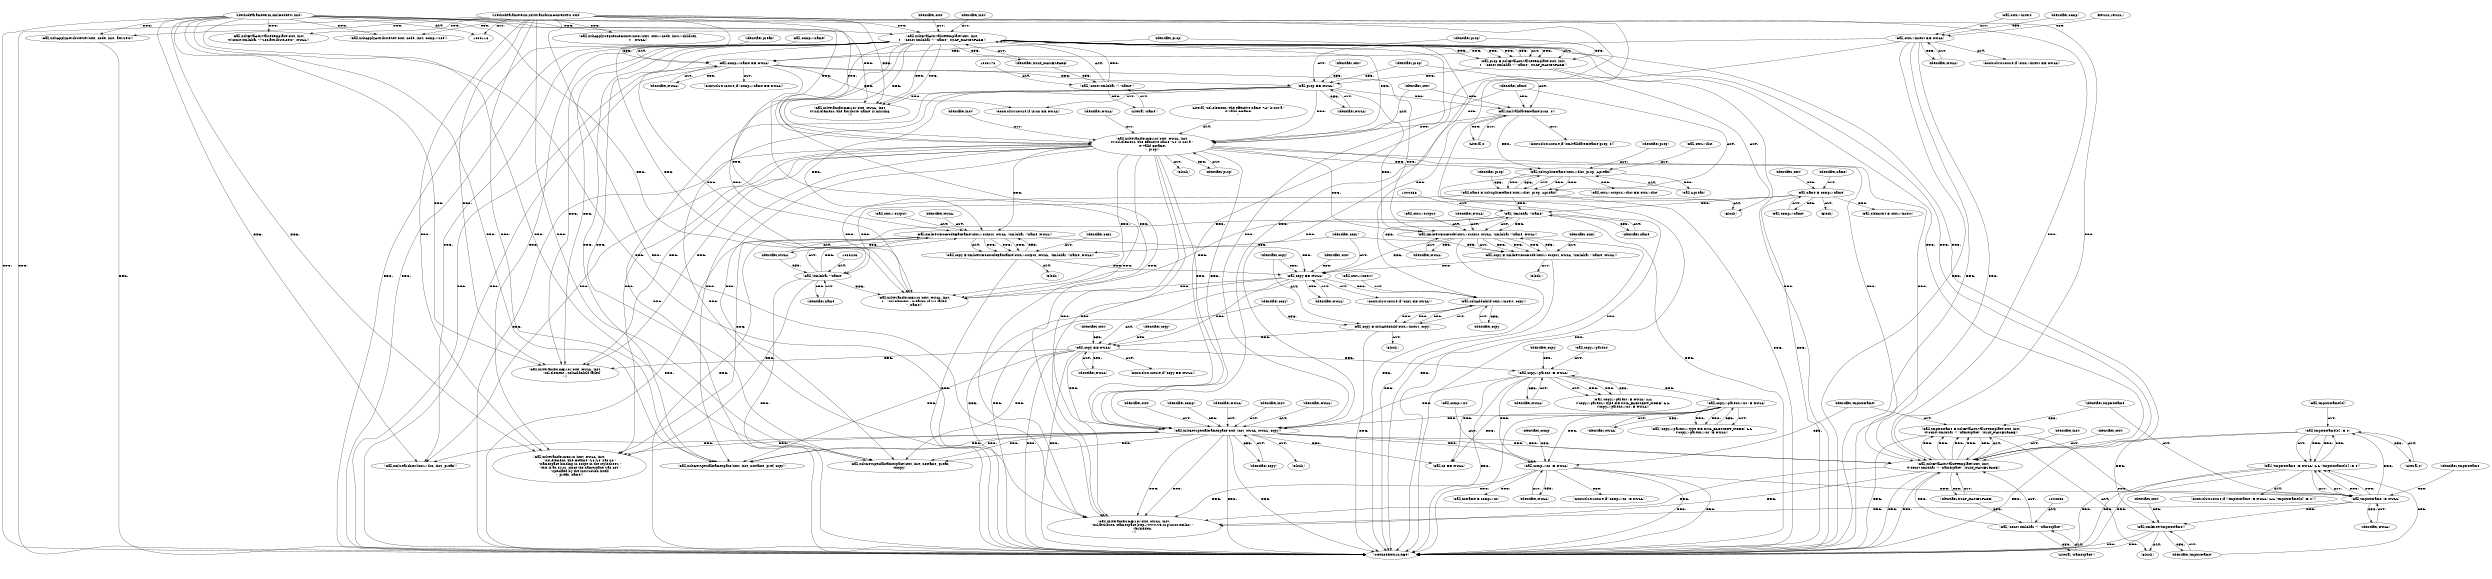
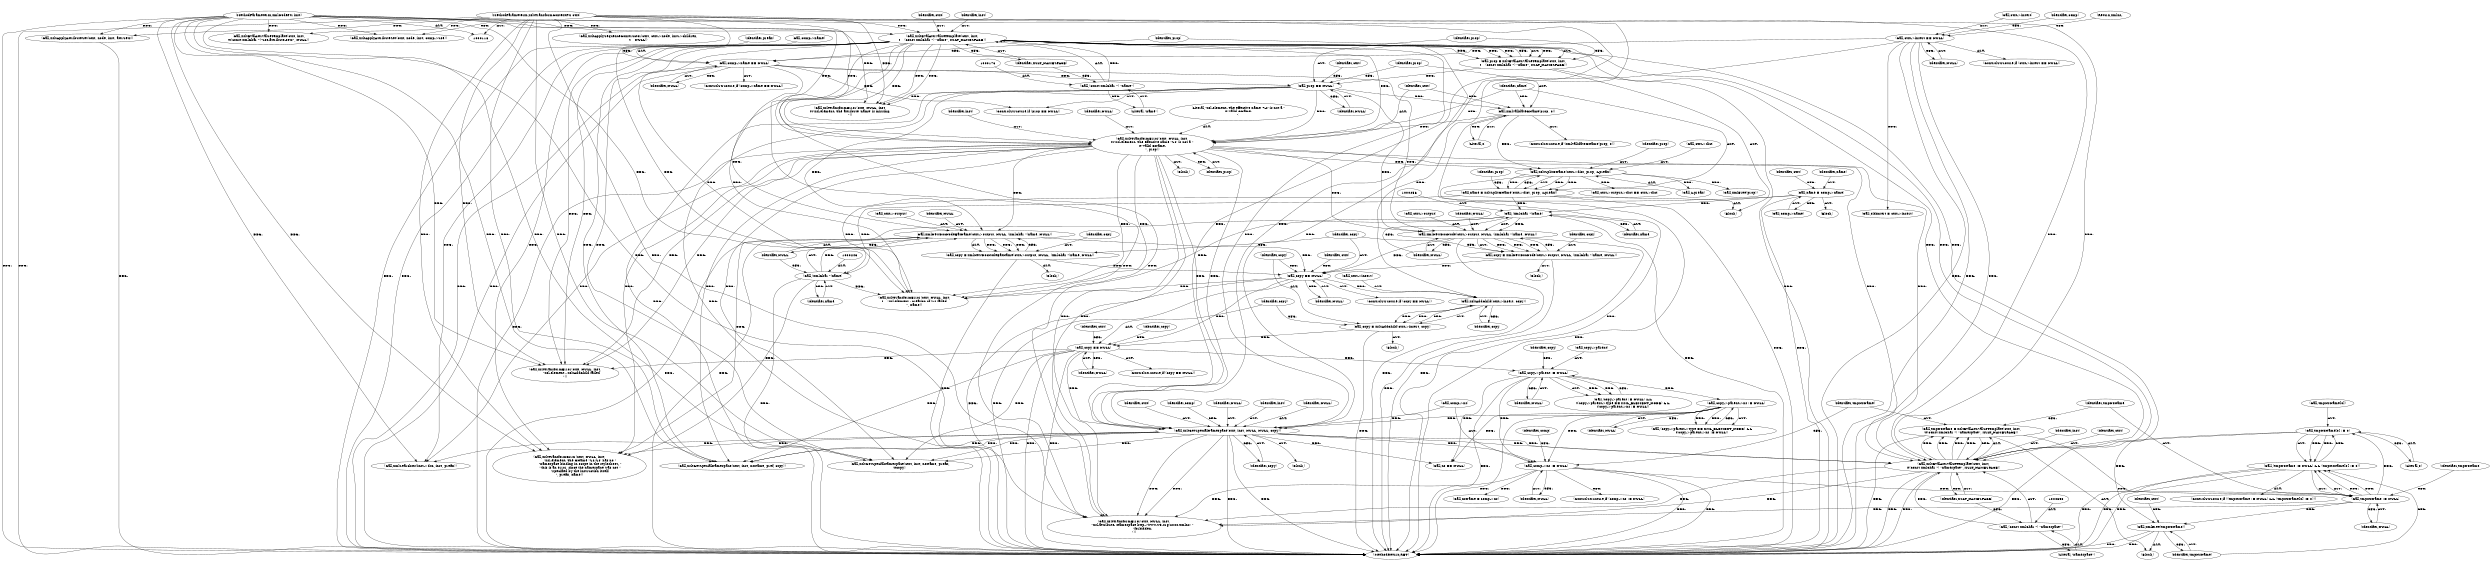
  digraph {
    n1 [label="(Call,tmpNsName[0] != 0)"]
    n2 [label="(Call,(tmpNsName != NULL) && (tmpNsName[0] != 0))"]
    n3 [label="(Call,xmlFree(tmpNsName))"]
    n4 [label="(Literal,0)"]
    n5 [label="(MethodReturn,RET)"]
    n6 [label="(Call,tmpNsName != NULL)"]
    n7 [label="(ControlStructure,if ((tmpNsName != NULL) && (tmpNsName[0] != 0)))"]
    n8 [label="(Block,)"]
    n9 [label="(Identifier,tmpNsName)"]
    n10 [label="(Identifier,NULL)"]
    n11 [label="(Call,xsltTransformError(ctxt, NULL, inst,\n                \"xsl:attribute: Namespace http://www.w3.org/2000/xmlns/ \"\n                \"forbidden.\n\"))"]
    n12 [label="(Call,tmpNsName = xsltEvalAttrValueTemplate(ctxt, inst,\n\t\t(const xmlChar *) \"namespace\", XSLT_NAMESPACE))"]
    n13 [label="(Call,xsltEvalAttrValueTemplate(ctxt, inst,\n\t\t(const xmlChar *) \"namespace\", XSLT_NAMESPACE))"]
    n14 [label="(Identifier,XSLT_NAMESPACE)"]
    n15 [label="(Call,(const xmlChar *) \"namespace\")"]
    n16 [label="(Call,xsltEvalAttrValueTemplate(ctxt, inst,\n\t    (const xmlChar *) \"name\", XSLT_NAMESPACE))"]
    n17 [label="(Call,xsltTransformError(ctxt, NULL, inst,\n\t\t\"xsl:element: The effective name '%s' is not a \"\n\t\t\"valid QName.\n\", prop))"]
    n18 [label="(Call,prop = xsltEvalAttrValueTemplate(ctxt, inst,\n\t    (const xmlChar *) \"name\", XSLT_NAMESPACE))"]
    n19 [label="(Call,xsltGetSpecialNamespace(ctxt, inst, NULL, NULL, copy))"]
    n20 [label="(Call,xsltGetSpecialNamespace(ctxt, inst, nsName, pref, copy))"]
    n21 [label="(Identifier,XSLT_NAMESPACE)"]
    n22 [label="(Call,xsltTransformError(ctxt, NULL, inst,\n                    \"xsl:element: The QName '%s:%s' has no \"\n                    \"namespace binding in scope in the stylesheet; \"\n                    \"this is an error, since the namespace was not \"\n                    \"specified by the instruction itself.\n\", prefix, name))"]
    n23 [label="(Call,xsltTransformError(ctxt, NULL, inst,\n\t\t\"xsl:element: The attribute 'name' is missing.\n\"))"]
    n24 [label="(Call,xsltTransformError(ctxt, NULL, inst,\n\t    \"xsl:element : creation of %s failed\n\", name))"]
    n25 [label="(Call,xsltTransformError(ctxt, NULL, inst,\n            \"xsl:element : xsltAddChild failed\n\"))"]
    n26 [label="(Call,xsltGetSpecialNamespace(ctxt, inst, nsName, prefix,\n\t\tcopy))"]
    n27 [label="(Call,xmlSearchNs(inst->doc, inst, prefix))"]
    n28 [label="(Call,xmlNewDocNodeEatName(ctxt->output, NULL, (xmlChar *)name, NULL))"]
    n29 [label="(Call,xsltSplitQName(ctxt->dict, prop, &prefix))"]
    n30 [label="(Call,xmlNewDocNode(ctxt->output, NULL, (xmlChar *)name, NULL))"]
    n31 [label="(Block,)"]
    n32 [label="(Identifier,prop)"]
    n33 [label="(Call,prop == NULL)"]
    n34 [label="(Block,)"]
    n35 [label="(Call,comp->ns != NULL)"]
    n36 [label="(Block,)"]
    n37 [label="(Identifier,copy)"]
    n38 [label="(Call,ns == NULL)"]
    n39 [label="(Call,(const xmlChar *) \"name\")"]
    n40 [label="(MethodParameterIn,xsltTransformContextPtr ctxt)"]
    n41 [label="(Call,xsltEvalAttrValueTemplate(ctxt, inst,\n\t\t(const xmlChar *)\"use-attribute-sets\", NULL))"]
    n42 [label="(Call,xsltApplyAttributeSet(ctxt, node, inst, comp->use))"]
    n43 [label="(Call,xsltApplyAttributeSet(ctxt, node, inst, attrSets))"]
    n44 [label="(Call,xsltApplySequenceConstructor(ctxt, ctxt->node, inst->children,\n\t    NULL))"]
    1000118
    n46 [label="(MethodParameterIn,xmlNodePtr inst)"]
    n47 [label="(Literal,\"name\")"]
    n48 [label="(Call,copy == NULL)"]
    n49 [label="(Call,copy = xmlNewDocNodeEatName(ctxt->output, NULL, (xmlChar *)name, NULL))"]
    n50 [label="(Identifier,NULL)"]
    n51 [label="(Call,name = xsltSplitQName(ctxt->dict, prop, &prefix))"]
    n52 [label="(Call,ctxt->output->dict == ctxt->dict)"]
    n53 [label="(Call,&prefix)"]
+   n54 [label="(Call,xmlFree(prop))"]
    n55 [label="(Call,copy = xmlNewDocNode(ctxt->output, NULL, (xmlChar *)name, NULL))"]
    n56 [label="(Identifier,NULL)"]
    n57 [label="(Call,xmlValidateQName(prop, 0))"]
    n58 [label="(Identifier,NULL)"]
    n59 [label="(ControlStructure,if (prop == NULL))"]
    n60 [label="(Literal,0)"]
    n61 [label="(ControlStructure,if (xmlValidateQName(prop, 0)))"]
    n62 [label="(Call,comp->name == NULL)"]
    n63 [label="(Identifier,NULL)"]
    n64 [label="(ControlStructure,if (comp->name == NULL))"]
    n65 [label="(Call,name = comp->name)"]
    n66 [label="(Call,(xmlChar *)name)"]
    n67 [label="(Call,(xmlChar *)name)"]
    n68 [label="(Call,comp->name)"]
    n69 [label="(Block,)"]
    n70 [label="(Call,ctxt->insert == NULL)"]
    n71 [label="(Call,xsltAddChild(ctxt->insert, copy))"]
    n72 [label="(Identifier,NULL)"]
    n73 [label="(ControlStructure,if (ctxt->insert == NULL))"]
    n74 [label="(Call,oldInsert = ctxt->insert)"]
    n75 [label="(Call,copy = xsltAddChild(ctxt->insert, copy))"]
    n76 [label="(Identifier,copy)"]
    n77 [label="(ControlStructure,if (comp->ns != NULL))"]
    n78 [label="(Call,nsName = comp->ns)"]
    n79 [label="(Identifier,NULL)"]
    n80 [label="(Call,copy->parent != NULL)"]
    n81 [label="(Call,copy->parent->ns != NULL)"]
    n82 [label="(Identifier,NULL)"]
    n83 [label="(Call,(copy->parent != NULL) &&\n\t(copy->parent->type == XML_ELEMENT_NODE) &&\n\t(copy->parent->ns != NULL))"]
    n84 [label="(Identifier,NULL)"]
    n85 [label="(Call,(copy->parent->type == XML_ELEMENT_NODE) &&\n\t(copy->parent->ns != NULL))"]
    n86 [label="(Call,copy == NULL)"]
    n87 [label="(Identifier,NULL)"]
    n88 [label="(ControlStructure,if (copy == NULL))"]
    n89 [label="(Block,)"]
    n90 [label="(Identifier,NULL)"]
    n91 [label="(ControlStructure,if (copy == NULL))"]
    n92 [label="(Block,)"]
    n93 [label="(Identifier,name)"]
    n94 [label="(Identifier,name)"]
    n95 [label="(Block,)"]
    n96 [label="(Literal,\"namespace\")"]
    n97 [label="(Call,ctxt->dict)"]
    n98 [label="(Call,ctxt->output)"]
    n99 [label="(Identifier,ctxt)"]
    n100 [label="(Identifier,ctxt)"]
    n101 [label="(Identifier,inst)"]
    n102 [label="(Identifier,inst)"]
    n103 [label="(Identifier,prefix)"]
    n104 [label="(Identifier,copy)"]
    n105 [label="(Identifier,prop)"]
    n106 [label="(Identifier,comp)"]
    n107 [label="(Identifier,NULL)"]
    n108 [label="(Call,comp->name)"]
    n109 [label="(Identifier,prop)"]
    n110 [label="(Call,tmpNsName[0])"]
-   n111 [label="(Return,return;)"]
+   n111 [label="(Return,xmlns;)"]
    n112 [label="(Call,ctxt->insert)"]
    n113 [label="(Call,comp->ns)"]
    n114 [label="(Identifier,tmpNsName)"]
    n115 [label="(Identifier,name)"]
    n116 [label="(Identifier,inst)"]
    n117 [label="(Identifier,ctxt)"]
    n118 [label="(Identifier,comp)"]
    n119 [label="(Identifier,ctxt)"]
    n120 [label="(Identifier,prop)"]
    n121 [label="(Identifier,copy)"]
    n122 [label="(Identifier,ctxt)"]
    n123 [label="(Identifier,copy)"]
    n124 [label="(Identifier,tmpNsName)"]
    n125 [label="(Identifier,comp)"]
    n126 [label="(Call,ctxt->insert)"]
    n127 [label="(Identifier,prop)"]
    n128 [label="(Call,ctxt->output)"]
    n129 [label="(Identifier,copy)"]
    n130 [label="(Identifier,NULL)"]
    n131 [label="(Identifier,copy)"]
    n132 [label="(Identifier,tmpNsName)"]
    n133 [label="(Identifier,copy)"]
    n134 [label="(Call,copy->parent)"]
    n135 [label="(Identifier,copy)"]
    n136 [label="(Identifier,NULL)"]
    n137 [label="(Identifier,ctxt)"]
    n138 [label="(Identifier,prop)"]
    n139 [label="(Identifier,NULL)"]
    n140 [label="(Identifier,ctxt)"]
    n141 [label="(Identifier,name)"]
    n142 [label="(Literal,\"xsl:element: The effective name '%s' is not a \"\n\t\t\"valid QName.\n\")"]
    n143 [label="(Identifier,ctxt)"]
    n144 [label="(Identifier,inst)"]
    n145 [label="(Identifier,NULL)"]
    n146 [label="(Identifier,ctxt)"]
    1000176
    1000243
    1000256
    1000353
    n1 -> n2 [label="AST: "]
    n1 -> n2 [label="DDG: "]
    n1 -> n2 [label="DDG: "]
    n1 -> n3 [label="DDG: "]
    n1 -> n4 [label="CFG: "]
    n1 -> n5 [label="DDG: "]
    n2 -> n1 [label="CFG: "]
    n2 -> n5 [label="DDG: "]
    n2 -> n5 [label="DDG: "]
    n2 -> n5 [label="DDG: "]
    n2 -> n6 [label="AST: "]
    n2 -> n7 [label="AST: "]
    n3 -> n5 [label="DDG: "]
    n3 -> n5 [label="DDG: "]
    n3 -> n8 [label="AST: "]
    n3 -> n9 [label="CFG: "]
    n4 -> n1 [label="AST: "]
    n6 -> n1 [label="DDG: "]
    n6 -> n2 [label="AST: "]
    n6 -> n2 [label="DDG: "]
    n6 -> n2 [label="DDG: "]
    n6 -> n3 [label="DDG: "]
    n6 -> n10 [label="CFG: "]
    n6 -> n11 [label="DDG: "]
    n9 -> n2 [label="CFG: "]
    n9 -> n3 [label="AST: "]
    n10 -> n6 [label="AST: "]
    n12 -> n5 [label="DDG: "]
    n12 -> n6 [label="DDG: "]
    n12 -> n8 [label="AST: "]
    n12 -> n13 [label="CFG: "]
    n13 -> n5 [label="DDG: "]
    n13 -> n5 [label="DDG: "]
    n13 -> n11 [label="DDG: "]
    n13 -> n11 [label="DDG: "]
    n13 -> n12 [label="AST: "]
    n13 -> n12 [label="DDG: "]
    n13 -> n12 [label="DDG: "]
    n13 -> n12 [label="DDG: "]
    n13 -> n12 [label="DDG: "]
    n13 -> n14 [label="CFG: "]
    n14 -> n13 [label="AST: "]
    n14 -> n15 [label="CFG: "]
    n15 -> n13 [label="AST: "]
    n15 -> n13 [label="DDG: "]
    n15 -> n96 [label="CFG: "]
    n16 -> n5 [label="DDG: "]
    n16 -> n5 [label="DDG: "]
    n16 -> n11 [label="DDG: "]
    n16 -> n11 [label="DDG: "]
    n16 -> n13 [label="DDG: "]
    n16 -> n13 [label="DDG: "]
    n16 -> n13 [label="DDG: "]
    n16 -> n17 [label="DDG: "]
    n16 -> n17 [label="DDG: "]
    n16 -> n18 [label="AST: "]
    n16 -> n18 [label="DDG: "]
    n16 -> n18 [label="DDG: "]
    n16 -> n18 [label="DDG: "]
    n16 -> n18 [label="DDG: "]
    n16 -> n19 [label="DDG: "]
    n16 -> n19 [label="DDG: "]
    n16 -> n20 [label="DDG: "]
    n16 -> n21 [label="CFG: "]
    n16 -> n22 [label="DDG: "]
    n16 -> n23 [label="DDG: "]
    n16 -> n23 [label="DDG: "]
    n16 -> n24 [label="DDG: "]
    n16 -> n24 [label="DDG: "]
    n16 -> n25 [label="DDG: "]
    n16 -> n25 [label="DDG: "]
    n16 -> n26 [label="DDG: "]
    n16 -> n27 [label="DDG: "]
    n17 -> n5 [label="DDG: "]
    n17 -> n11 [label="DDG: "]
    n17 -> n11 [label="DDG: "]
    n17 -> n13 [label="DDG: "]
    n17 -> n13 [label="DDG: "]
    n17 -> n19 [label="DDG: "]
    n17 -> n19 [label="DDG: "]
    n17 -> n20 [label="DDG: "]
    n17 -> n22 [label="DDG: "]
    n17 -> n24 [label="DDG: "]
    n17 -> n24 [label="DDG: "]
    n17 -> n25 [label="DDG: "]
    n17 -> n25 [label="DDG: "]
    n17 -> n26 [label="DDG: "]
    n17 -> n27 [label="DDG: "]
    n17 -> n28 [label="DDG: "]
    n17 -> n29 [label="DDG: "]
    n17 -> n30 [label="DDG: "]
    n17 -> n31 [label="AST: "]
    n17 -> n32 [label="CFG: "]
    n18 -> n5 [label="DDG: "]
    n18 -> n16 [label="CFG: "]
    n18 -> n33 [label="DDG: "]
    n18 -> n34 [label="AST: "]
    n19 -> n5 [label="DDG: "]
    n19 -> n5 [label="DDG: "]
    n19 -> n11 [label="DDG: "]
    n19 -> n11 [label="DDG: "]
    n19 -> n13 [label="DDG: "]
    n19 -> n13 [label="DDG: "]
    n19 -> n20 [label="DDG: "]
    n19 -> n20 [label="DDG: "]
    n19 -> n22 [label="DDG: "]
    n19 -> n26 [label="DDG: "]
    n19 -> n26 [label="DDG: "]
    n19 -> n27 [label="DDG: "]
    n19 -> n35 [label="DDG: "]
    n19 -> n36 [label="AST: "]
    n19 -> n37 [label="CFG: "]
    n19 -> n38 [label="DDG: "]
    n21 -> n16 [label="AST: "]
    n21 -> n39 [label="CFG: "]
    n28 -> n5 [label="DDG: "]
    n28 -> n5 [label="DDG: "]
    n28 -> n48 [label="DDG: "]
    n28 -> n49 [label="AST: "]
    n28 -> n49 [label="DDG: "]
    n28 -> n49 [label="DDG: "]
    n28 -> n49 [label="DDG: "]
    n28 -> n50 [label="CFG: "]
    n29 -> n5 [label="DDG: "]
    n29 -> n51 [label="AST: "]
    n29 -> n51 [label="DDG: "]
    n29 -> n51 [label="DDG: "]
    n29 -> n51 [label="DDG: "]
    n29 -> n52 [label="DDG: "]
    n29 -> n53 [label="DDG: "]
+   n29 -> n54 [label="DDG: "]
    n30 -> n5 [label="DDG: "]
    n30 -> n5 [label="DDG: "]
    n30 -> n48 [label="DDG: "]
    n30 -> n55 [label="AST: "]
    n30 -> n55 [label="DDG: "]
    n30 -> n55 [label="DDG: "]
    n30 -> n55 [label="DDG: "]
    n30 -> n56 [label="CFG: "]
    n32 -> n17 [label="AST: "]
    n33 -> n5 [label="DDG: "]
    n33 -> n5 [label="DDG: "]
    n33 -> n17 [label="DDG: "]
    n33 -> n23 [label="DDG: "]
    n33 -> n28 [label="DDG: "]
    n33 -> n30 [label="DDG: "]
    n33 -> n57 [label="DDG: "]
    n33 -> n58 [label="CFG: "]
    n33 -> n59 [label="AST: "]
    n35 -> n5 [label="DDG: "]
    n35 -> n5 [label="DDG: "]
    n35 -> n6 [label="DDG: "]
    n35 -> n11 [label="DDG: "]
    n35 -> n77 [label="CFG: "]
    n35 -> n78 [label="DDG: "]
    n35 -> n79 [label="CFG: "]
    n37 -> n19 [label="AST: "]
    n39 -> n16 [label="AST: "]
    n39 -> n16 [label="DDG: "]
    n39 -> n47 [label="CFG: "]
    n40 -> n5 [label="DDG: "]
    n40 -> n11 [label="DDG: "]
    n40 -> n13 [label="DDG: "]
    n40 -> n16 [label="DDG: "]
    n40 -> n17 [label="DDG: "]
    n40 -> n19 [label="DDG: "]
    n40 -> n20 [label="DDG: "]
    n40 -> n22 [label="DDG: "]
    n40 -> n23 [label="DDG: "]
    n40 -> n24 [label="DDG: "]
    n40 -> n25 [label="DDG: "]
    n40 -> n26 [label="DDG: "]
    n40 -> n41 [label="DDG: "]
    n40 -> n42 [label="CFG: "]
    n40 -> n43 [label="DDG: "]
    n40 -> n44 [label="DDG: "]
    n40 -> 1000118 [label="AST: "]
    n43 -> n5 [label="DDG: "]
    n46 -> n5 [label="DDG: "]
    n46 -> n11 [label="DDG: "]
    n46 -> n13 [label="DDG: "]
    n46 -> n16 [label="DDG: "]
    n46 -> n17 [label="DDG: "]
    n46 -> n19 [label="DDG: "]
    n46 -> n20 [label="DDG: "]
    n46 -> n22 [label="DDG: "]
    n46 -> n23 [label="DDG: "]
    n46 -> n24 [label="DDG: "]
    n46 -> n25 [label="DDG: "]
    n46 -> n26 [label="DDG: "]
    n46 -> n27 [label="DDG: "]
    n46 -> n41 [label="DDG: "]
    n46 -> n42 [label="DDG: "]
    n46 -> n43 [label="DDG: "]
    n46 -> 1000118 [label="AST: "]
    n47 -> n39 [label="AST: "]
    n48 -> n5 [label="DDG: "]
    n48 -> n5 [label="DDG: "]
    n48 -> n24 [label="DDG: "]
    n48 -> n71 [label="DDG: "]
    n48 -> n86 [label="DDG: "]
    n48 -> n90 [label="CFG: "]
    n48 -> n91 [label="AST: "]
    n49 -> n5 [label="DDG: "]
    n49 -> n28 [label="CFG: "]
    n49 -> n48 [label="DDG: "]
    n49 -> n92 [label="AST: "]
    n50 -> n28 [label="AST: "]
    n50 -> n66 [label="CFG: "]
    n51 -> n5 [label="DDG: "]
    n51 -> n29 [label="CFG: "]
    n51 -> n34 [label="AST: "]
    n51 -> n66 [label="DDG: "]
    n51 -> n67 [label="DDG: "]
    n53 -> n29 [label="AST: "]
    n55 -> n5 [label="DDG: "]
    n55 -> n30 [label="CFG: "]
    n55 -> n48 [label="DDG: "]
    n55 -> n95 [label="AST: "]
    n56 -> n30 [label="AST: "]
    n56 -> n67 [label="CFG: "]
    n57 -> n5 [label="DDG: "]
    n57 -> n17 [label="DDG: "]
    n57 -> n29 [label="DDG: "]
    n57 -> n60 [label="CFG: "]
    n57 -> n61 [label="AST: "]
    n58 -> n33 [label="AST: "]
    n60 -> n57 [label="AST: "]
    n62 -> n5 [label="DDG: "]
    n62 -> n5 [label="DDG: "]
    n62 -> n28 [label="DDG: "]
    n62 -> n30 [label="DDG: "]
    n62 -> n33 [label="DDG: "]
    n62 -> n59 [label="DDG: "]
    n62 -> n63 [label="CFG: "]
    n62 -> n64 [label="AST: "]
    n63 -> n62 [label="AST: "]
    n65 -> n5 [label="DDG: "]
    n65 -> n66 [label="DDG: "]
    n65 -> n67 [label="DDG: "]
    n65 -> n68 [label="CFG: "]
    n65 -> n69 [label="AST: "]
    n66 -> n5 [label="DDG: "]
    n66 -> n22 [label="DDG: "]
    n66 -> n24 [label="DDG: "]
    n66 -> n28 [label="AST: "]
    n66 -> n28 [label="DDG: "]
    n66 -> n93 [label="CFG: "]
    n67 -> n5 [label="DDG: "]
    n67 -> n22 [label="DDG: "]
    n67 -> n24 [label="DDG: "]
    n67 -> n30 [label="AST: "]
    n67 -> n30 [label="DDG: "]
    n67 -> n94 [label="CFG: "]
    n68 -> n65 [label="AST: "]
    n70 -> n5 [label="DDG: "]
    n70 -> n5 [label="DDG: "]
    n70 -> n5 [label="DDG: "]
    n70 -> n62 [label="DDG: "]
    n70 -> n71 [label="DDG: "]
    n70 -> n72 [label="CFG: "]
    n70 -> n73 [label="AST: "]
-   n65 -> n74 [label="DDG: "]
+   n70 -> n74 [label="DDG: "]
    n71 -> n75 [label="AST: "]
    n71 -> n75 [label="DDG: "]
    n71 -> n75 [label="DDG: "]
    n71 -> n76 [label="CFG: "]
    n72 -> n70 [label="AST: "]
    n75 -> n5 [label="DDG: "]
    n75 -> n71 [label="CFG: "]
    n75 -> n86 [label="DDG: "]
    n75 -> n89 [label="AST: "]
    n76 -> n71 [label="AST: "]
    n79 -> n35 [label="AST: "]
    n80 -> n5 [label="DDG: "]
-   n80 -> n19 [label="DDG: "]
+   n113 -> n19 [label="DDG: "]
    n80 -> n35 [label="DDG: "]
    n80 -> n38 [label="DDG: "]
    n80 -> n81 [label="DDG: "]
    n80 -> n82 [label="CFG: "]
    n80 -> n83 [label="AST: "]
    n80 -> n83 [label="DDG: "]
    n80 -> n83 [label="DDG: "]
    n81 -> n5 [label="DDG: "]
    n81 -> n19 [label="DDG: "]
    n81 -> n35 [label="DDG: "]
    n81 -> n38 [label="DDG: "]
    n81 -> n84 [label="CFG: "]
    n81 -> n85 [label="AST: "]
    n81 -> n85 [label="DDG: "]
    n81 -> n85 [label="DDG: "]
    n82 -> n80 [label="AST: "]
    n83 -> n80 [label="CFG: "]
    n84 -> n81 [label="AST: "]
    n85 -> n81 [label="CFG: "]
    n86 -> n5 [label="DDG: "]
    n86 -> n5 [label="DDG: "]
    n86 -> n19 [label="DDG: "]
    n86 -> n20 [label="DDG: "]
    n86 -> n25 [label="DDG: "]
    n86 -> n26 [label="DDG: "]
    n86 -> n80 [label="DDG: "]
    n86 -> n87 [label="CFG: "]
    n86 -> n88 [label="AST: "]
    n87 -> n86 [label="AST: "]
    n90 -> n48 [label="AST: "]
    n93 -> n66 [label="AST: "]
    n94 -> n67 [label="AST: "]
    n96 -> n15 [label="AST: "]
    n97 -> n29 [label="AST: "]
    n98 -> n30 [label="AST: "]
    n99 -> n17 [label="AST: "]
    n99 -> n57 [label="CFG: "]
    n100 -> n19 [label="AST: "]
    n101 -> n13 [label="AST: "]
    n102 -> n17 [label="AST: "]
    n103 -> n62 [label="CFG: "]
    n104 -> n75 [label="CFG: "]
    n104 -> n86 [label="AST: "]
    n105 -> n18 [label="CFG: "]
    n105 -> n33 [label="AST: "]
    n106 -> n19 [label="CFG: "]
    n107 -> n19 [label="AST: "]
    n108 -> n62 [label="AST: "]
    n109 -> n29 [label="AST: "]
    n110 -> n1 [label="AST: "]
    n111 -> n70 [label="CFG: "]
    n112 -> n70 [label="AST: "]
    n113 -> n35 [label="AST: "]
    n114 -> n6 [label="AST: "]
    n114 -> n12 [label="CFG: "]
    n115 -> n65 [label="AST: "]
    n116 -> n19 [label="AST: "]
    n117 -> n3 [label="CFG: "]
    n118 -> n70 [label="CFG: "]
    n119 -> n13 [label="AST: "]
    n120 -> n33 [label="CFG: "]
    n120 -> n57 [label="AST: "]
    n121 -> n49 [label="AST: "]
    n122 -> n65 [label="CFG: "]
    n123 -> n86 [label="CFG: "]
    n124 -> n6 [label="CFG: "]
    n125 -> n35 [label="CFG: "]
    n126 -> n71 [label="AST: "]
    n127 -> n18 [label="AST: "]
    n127 -> n62 [label="CFG: "]
    n128 -> n28 [label="AST: "]
    n129 -> n48 [label="AST: "]
    n129 -> n49 [label="CFG: "]
    n129 -> n55 [label="CFG: "]
    n130 -> n17 [label="AST: "]
    n131 -> n55 [label="AST: "]
    n132 -> n12 [label="AST: "]
    n132 -> n35 [label="CFG: "]
    n133 -> n48 [label="CFG: "]
    n133 -> n75 [label="AST: "]
    n134 -> n80 [label="AST: "]
    n135 -> n80 [label="CFG: "]
    n136 -> n28 [label="AST: "]
    n137 -> n33 [label="CFG: "]
    n138 -> n51 [label="CFG: "]
    n139 -> n19 [label="AST: "]
    n140 -> n48 [label="CFG: "]
    n141 -> n17 [label="CFG: "]
    n141 -> n51 [label="AST: "]
    n141 -> n57 [label="CFG: "]
    n142 -> n17 [label="AST: "]
    n143 -> n86 [label="CFG: "]
    n144 -> n16 [label="AST: "]
    n145 -> n30 [label="AST: "]
    n146 -> n16 [label="AST: "]
    1000176 -> n39 [label="AST: "]
    1000243 -> n66 [label="AST: "]
    1000256 -> n67 [label="AST: "]
    1000353 -> n15 [label="AST: "]
  }
